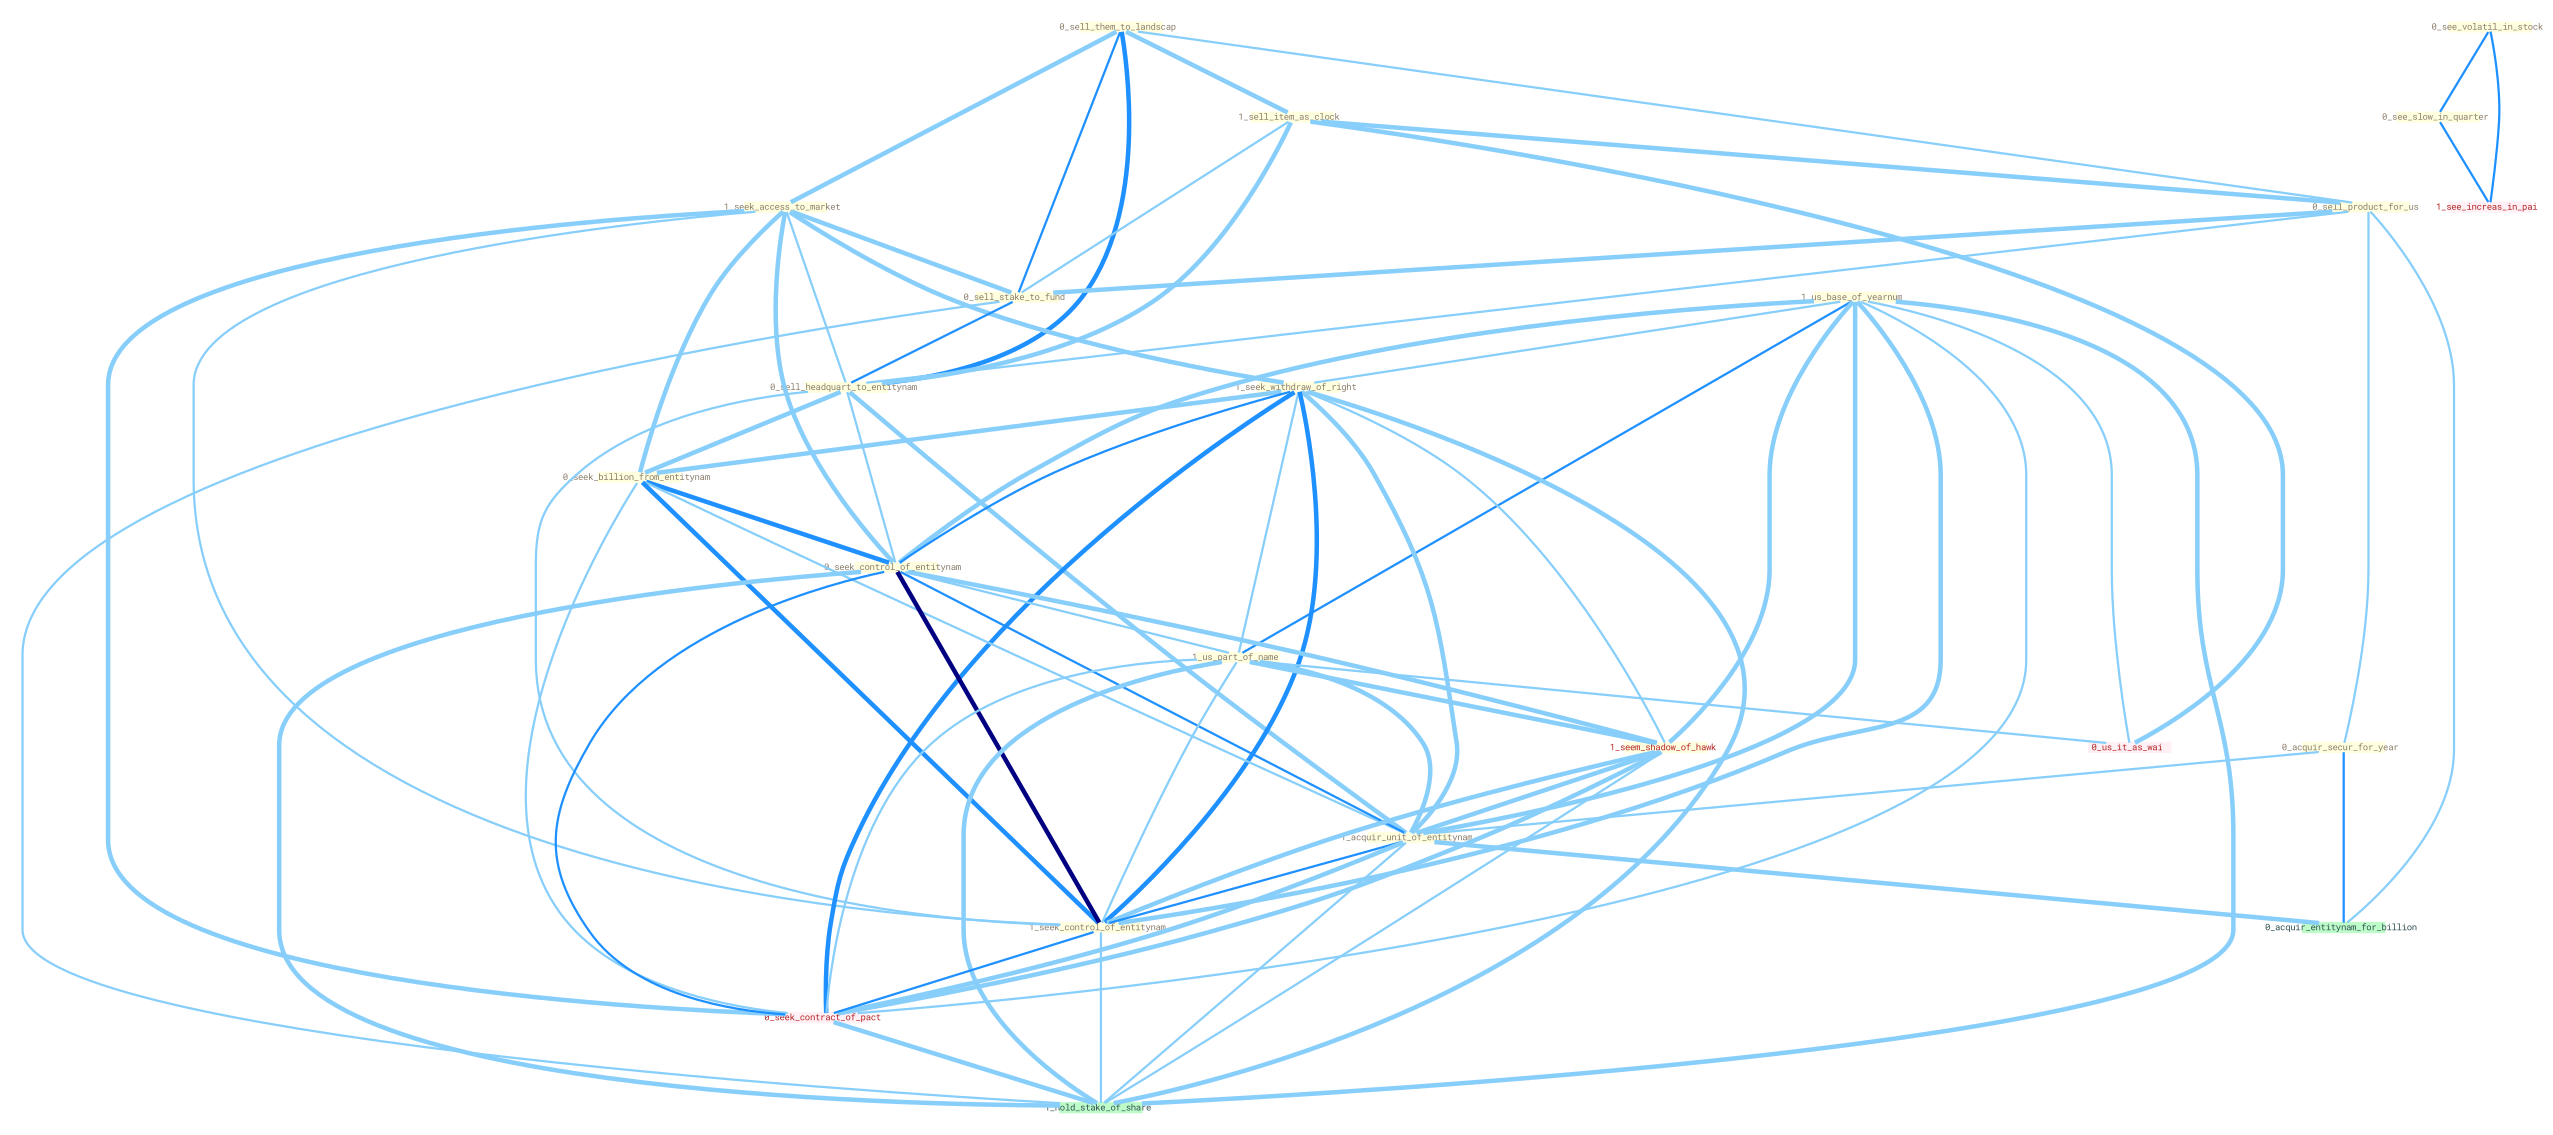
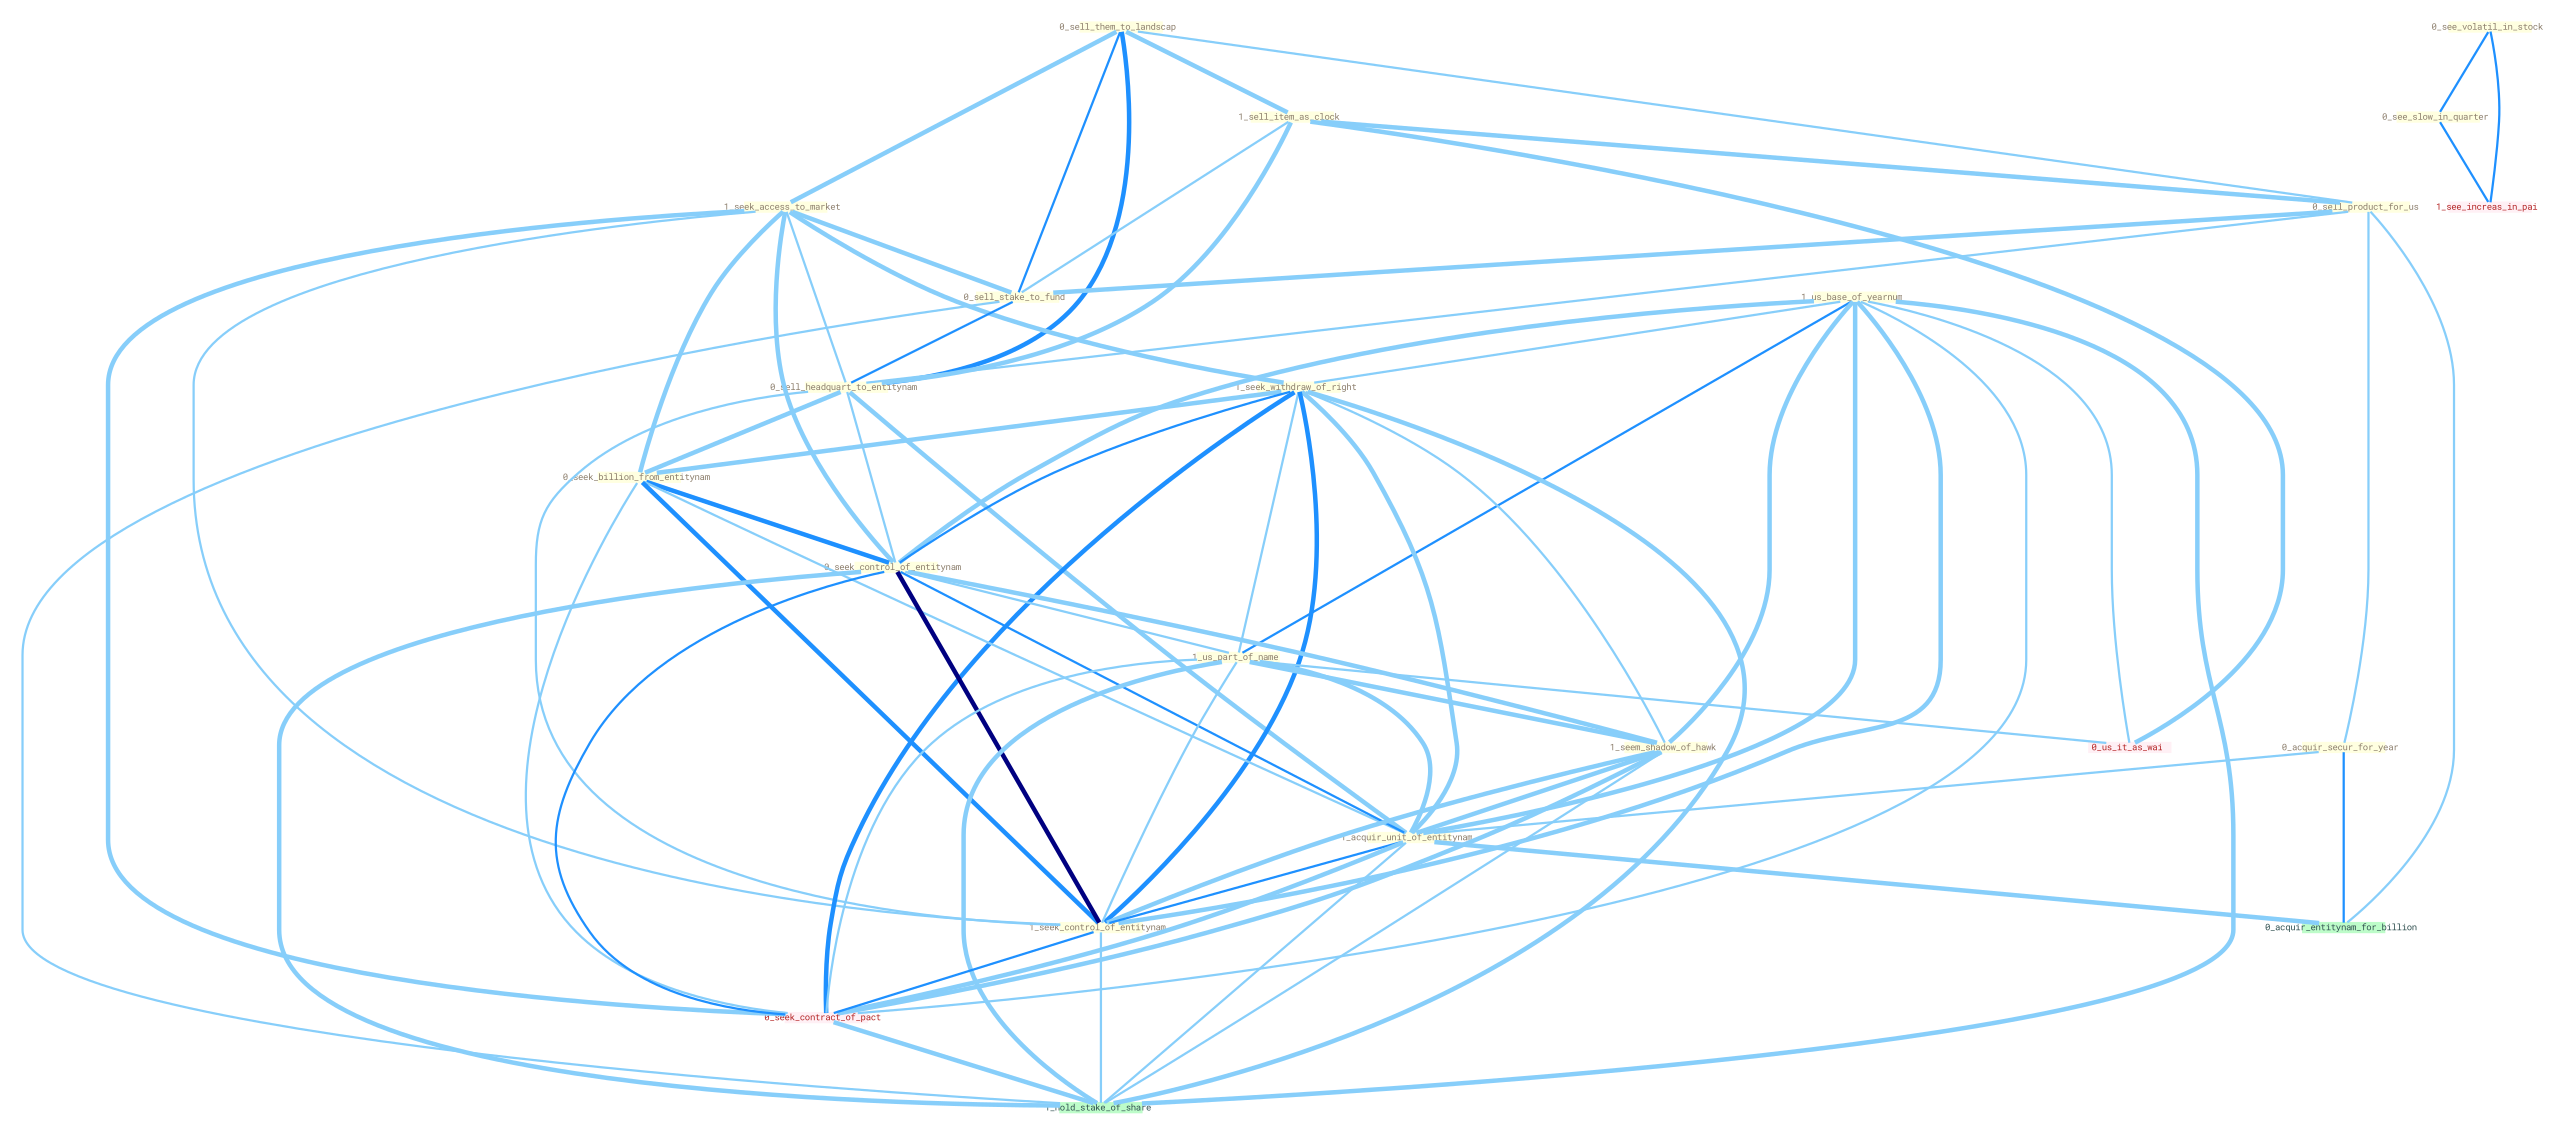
  graph {
    fontname="Roboto Mono"
    node [color="#ffffe0" fixedsize=true fontcolor="#8b7d6b" fontname="Roboto Mono" fontsize=4 shape=polygon style=filled]
    edge [color="#87cefa" fontname="Roboto Mono" style=bold w=1]
    "0_sell_them_to_landscap " [height=.06 width=.5]
    "1_seek_access_to_market " [height=.06 width=.5]
    "1_sell_item_as_clock " [height=.06 width=.5]
    "0_sell_product_for_us " [height=.06 width=.5]
    "0_sell_stake_to_fund " [height=.06 width=.5]
    "1_us_base_of_yearnum " [height=.06 width=.5]
    "0_sell_headquart_to_entitynam " [height=.06 width=.5]
    "1_seek_withdraw_of_right " [height=.06 width=.5]
    "0_seek_billion_from_entitynam " [height=.06 width=.5]
    "0_seek_control_of_entitynam " [height=.06 width=.5]
    "1_us_part_of_name " [height=.06 width=.5]
    "0_acquir_secur_for_year " [height=.06 width=.5]
-   "1_seem_shadow_of_hawk " [fontcolor="#b22222" height=.06 width=.5]
+   "1_seem_shadow_of_hawk " [height=.06 width=.5]
    "0_see_volatil_in_stock " [height=.06 width=.5]
    "0_see_slow_in_quarter " [height=.06 width=.5]
    "1_acquir_unit_of_entitynam " [height=.06 width=.5]
    "1_seek_control_of_entitynam " [height=.06 width=.5]
    "0_seek_contract_of_pact " [color="#fff0f5" fontcolor="#b22222" height=.06 width=.5]
    "0_us_it_as_wai " [color="#fff0f5" fontcolor="#b22222" height=.06 width=.5]
    "1_see_increas_in_pai " [color="#fff0f5" fontcolor="#b22222" height=.06 width=.5]
    "0_acquir_entitynam_for_billion " [color="#BDFCC9" fontcolor="#2f4f4f" height=.06 width=.5]
    "1_hold_stake_of_share " [color="#BDFCC9" fontcolor="#2f4f4f" height=.06 width=.5]
    subgraph sub_1 {
      "0_sell_them_to_landscap "
      "1_seek_access_to_market "
      "1_sell_item_as_clock "
      "0_sell_product_for_us "
      "0_sell_stake_to_fund "
      "1_us_base_of_yearnum "
      "0_sell_headquart_to_entitynam "
      "1_seek_withdraw_of_right "
      "0_seek_billion_from_entitynam "
      "0_seek_control_of_entitynam "
      "1_us_part_of_name "
      "0_acquir_secur_for_year "
      "1_seem_shadow_of_hawk "
      "0_see_volatil_in_stock "
      "0_see_slow_in_quarter "
      "1_acquir_unit_of_entitynam "
      "1_seek_control_of_entitynam "
    }
    subgraph sub_2 {
      "0_seek_contract_of_pact "
      "0_us_it_as_wai "
      "1_see_increas_in_pai "
    }
    "0_sell_them_to_landscap " -- "1_seek_access_to_market "
    "0_sell_them_to_landscap " -- "1_sell_item_as_clock "
    "0_sell_them_to_landscap " -- "0_sell_product_for_us " [style=solid]
    "0_sell_them_to_landscap " -- "0_sell_stake_to_fund " [color="#1e90ff" style=solid w=2]
    "0_sell_them_to_landscap " -- "0_sell_headquart_to_entitynam " [color="#1e90ff" w=2]
    "1_seek_access_to_market " -- "0_sell_stake_to_fund "
    "1_seek_access_to_market " -- "0_sell_headquart_to_entitynam " [style=solid]
    "1_seek_access_to_market " -- "1_seek_withdraw_of_right "
    "1_seek_access_to_market " -- "0_seek_billion_from_entitynam "
    "1_seek_access_to_market " -- "0_seek_control_of_entitynam "
    "1_seek_access_to_market " -- "1_seek_control_of_entitynam " [style=solid]
    "1_seek_access_to_market " -- "0_seek_contract_of_pact "
    "1_sell_item_as_clock " -- "0_sell_product_for_us "
    "1_sell_item_as_clock " -- "0_sell_stake_to_fund " [style=solid]
    "1_sell_item_as_clock " -- "0_sell_headquart_to_entitynam "
    "1_sell_item_as_clock " -- "0_us_it_as_wai "
    "0_sell_product_for_us " -- "0_sell_stake_to_fund "
    "0_sell_product_for_us " -- "0_sell_headquart_to_entitynam " [style=solid]
    "0_sell_product_for_us " -- "0_acquir_secur_for_year " [style=solid]
    "0_sell_product_for_us " -- "0_acquir_entitynam_for_billion " [style=solid]
    "0_sell_stake_to_fund " -- "0_sell_headquart_to_entitynam " [color="#1e90ff" style=solid w=2]
    "0_sell_stake_to_fund " -- "1_hold_stake_of_share " [style=solid]
    "1_us_base_of_yearnum " -- "1_seek_withdraw_of_right " [style=solid]
    "1_us_base_of_yearnum " -- "0_seek_control_of_entitynam "
    "1_us_base_of_yearnum " -- "1_us_part_of_name " [color="#1e90ff" style=solid w=2]
    "1_us_base_of_yearnum " -- "1_seem_shadow_of_hawk "
    "1_us_base_of_yearnum " -- "1_acquir_unit_of_entitynam "
    "1_us_base_of_yearnum " -- "1_seek_control_of_entitynam "
    "1_us_base_of_yearnum " -- "0_seek_contract_of_pact " [style=solid]
    "1_us_base_of_yearnum " -- "0_us_it_as_wai " [style=solid]
    "1_us_base_of_yearnum " -- "1_hold_stake_of_share "
    "0_sell_headquart_to_entitynam " -- "0_seek_billion_from_entitynam "
    "0_sell_headquart_to_entitynam " -- "0_seek_control_of_entitynam " [style=solid]
    "0_sell_headquart_to_entitynam " -- "1_acquir_unit_of_entitynam "
    "0_sell_headquart_to_entitynam " -- "1_seek_control_of_entitynam " [style=solid]
    "1_seek_withdraw_of_right " -- "0_seek_billion_from_entitynam "
    "1_seek_withdraw_of_right " -- "0_seek_control_of_entitynam " [color="#1e90ff" style=solid w=2]
    "1_seek_withdraw_of_right " -- "1_us_part_of_name " [style=solid]
    "1_seek_withdraw_of_right " -- "1_seem_shadow_of_hawk " [style=solid]
    "1_seek_withdraw_of_right " -- "1_acquir_unit_of_entitynam "
    "1_seek_withdraw_of_right " -- "1_seek_control_of_entitynam " [color="#1e90ff" w=2]
    "1_seek_withdraw_of_right " -- "0_seek_contract_of_pact " [color="#1e90ff" w=2]
    "1_seek_withdraw_of_right " -- "1_hold_stake_of_share "
    "0_seek_billion_from_entitynam " -- "0_seek_control_of_entitynam " [color="#1e90ff" w=2]
    "0_seek_billion_from_entitynam " -- "1_acquir_unit_of_entitynam " [style=solid]
    "0_seek_billion_from_entitynam " -- "1_seek_control_of_entitynam " [color="#1e90ff" w=2]
    "0_seek_billion_from_entitynam " -- "0_seek_contract_of_pact " [style=solid]
    "0_seek_control_of_entitynam " -- "1_us_part_of_name " [style=solid]
    "0_seek_control_of_entitynam " -- "1_seem_shadow_of_hawk "
    "0_seek_control_of_entitynam " -- "1_acquir_unit_of_entitynam " [color="#1e90ff" style=solid w=2]
    "0_seek_control_of_entitynam " -- "1_seek_control_of_entitynam " [color="#000080" w=4]
    "0_seek_control_of_entitynam " -- "0_seek_contract_of_pact " [color="#1e90ff" style=solid w=2]
    "0_seek_control_of_entitynam " -- "1_hold_stake_of_share "
    "1_us_part_of_name " -- "1_seem_shadow_of_hawk "
    "1_us_part_of_name " -- "1_acquir_unit_of_entitynam "
    "1_us_part_of_name " -- "1_seek_control_of_entitynam " [style=solid]
    "1_us_part_of_name " -- "0_seek_contract_of_pact " [style=solid]
    "1_us_part_of_name " -- "0_us_it_as_wai " [style=solid]
    "1_us_part_of_name " -- "1_hold_stake_of_share "
    "0_acquir_secur_for_year " -- "1_acquir_unit_of_entitynam " [style=solid]
    "0_acquir_secur_for_year " -- "0_acquir_entitynam_for_billion " [color="#1e90ff" style=solid w=2]
    "1_seem_shadow_of_hawk " -- "1_acquir_unit_of_entitynam "
    "1_seem_shadow_of_hawk " -- "1_seek_control_of_entitynam "
    "1_seem_shadow_of_hawk " -- "0_seek_contract_of_pact "
    "1_seem_shadow_of_hawk " -- "1_hold_stake_of_share " [style=solid]
    "0_see_volatil_in_stock " -- "0_see_slow_in_quarter " [color="#1e90ff" style=solid w=2]
    "0_see_volatil_in_stock " -- "1_see_increas_in_pai " [color="#1e90ff" style=solid w=2]
    "0_see_slow_in_quarter " -- "1_see_increas_in_pai " [color="#1e90ff" style=solid w=2]
    "1_acquir_unit_of_entitynam " -- "1_seek_control_of_entitynam " [color="#1e90ff" style=solid w=2]
    "1_acquir_unit_of_entitynam " -- "0_seek_contract_of_pact "
    "1_acquir_unit_of_entitynam " -- "0_acquir_entitynam_for_billion "
    "1_acquir_unit_of_entitynam " -- "1_hold_stake_of_share " [style=solid]
    "1_seek_control_of_entitynam " -- "0_seek_contract_of_pact " [color="#1e90ff" style=solid w=2]
    "1_seek_control_of_entitynam " -- "1_hold_stake_of_share " [style=solid]
    "0_seek_contract_of_pact " -- "1_hold_stake_of_share "
  }
